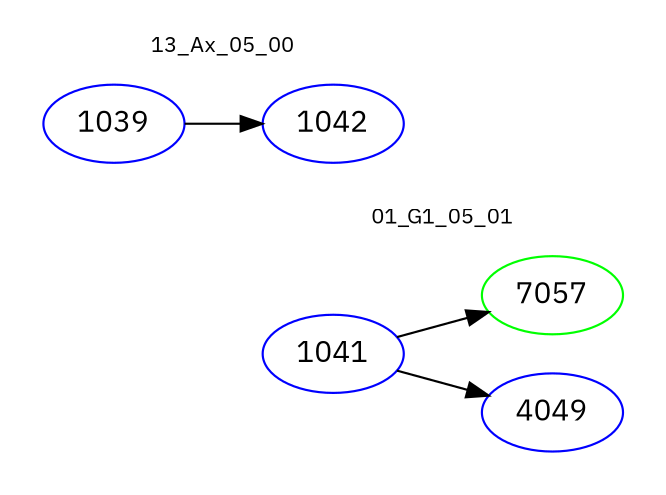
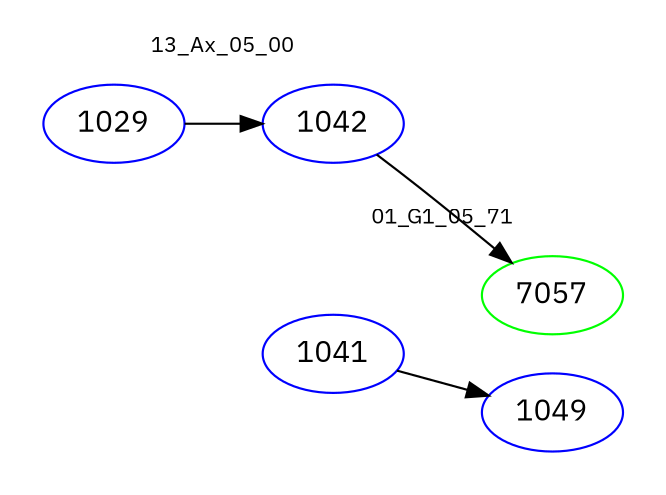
  digraph {
    fontname="IBM Plex Sans"
    rankdir=LR
    node [color=blue fontname="IBM Plex Sans"]
    edge [color=black fontname="IBM Plex Sans"]
-   n1 [label=1039]
+   n1 [label=1029]
    n2 [label=1042]
    n3 [label=1041]
    n4 [color=green label=7057]
-   n5 [label=4049]
+   n5 [label=1049]
    subgraph cluster_1 {
      color=white
      fontsize=10
      label="13_Ax_05_00"
      n1
      n2
    }
    subgraph cluster_2 {
      color=white
      fontsize=10
-     label="01_G1_05_01"
+     label="01_G1_05_71"
      n3
      n4
      n5
    }
    n1 -> n2
-   n3 -> n4
+   n2 -> n4
    n3 -> n5
  }
